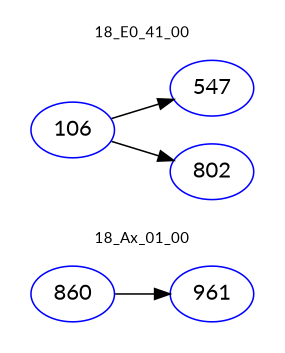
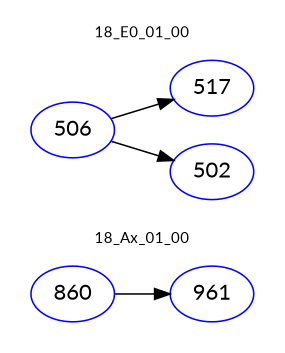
  digraph {
    fontname=Lato
    rankdir=LR
    node [color=blue fontname=Lato]
    edge [color=black fontname=Lato]
    n1 [label=860]
    n2 [label=961]
-   n3 [label=106]
-   n4 [label=802]
-   n5 [label=547]
+   n3 [label=506]
+   n4 [label=502]
+   n5 [label=517]
    subgraph cluster_1 {
      color=white
      fontsize=10
      label="18_Ax_01_00"
      n1
      n2
    }
    subgraph cluster_2 {
      color=white
      fontsize=10
-     label="18_E0_41_00"
+     label="18_E0_01_00"
      n3
      n4
      n5
    }
    n1 -> n2
    n3 -> n4
    n3 -> n5
  }
